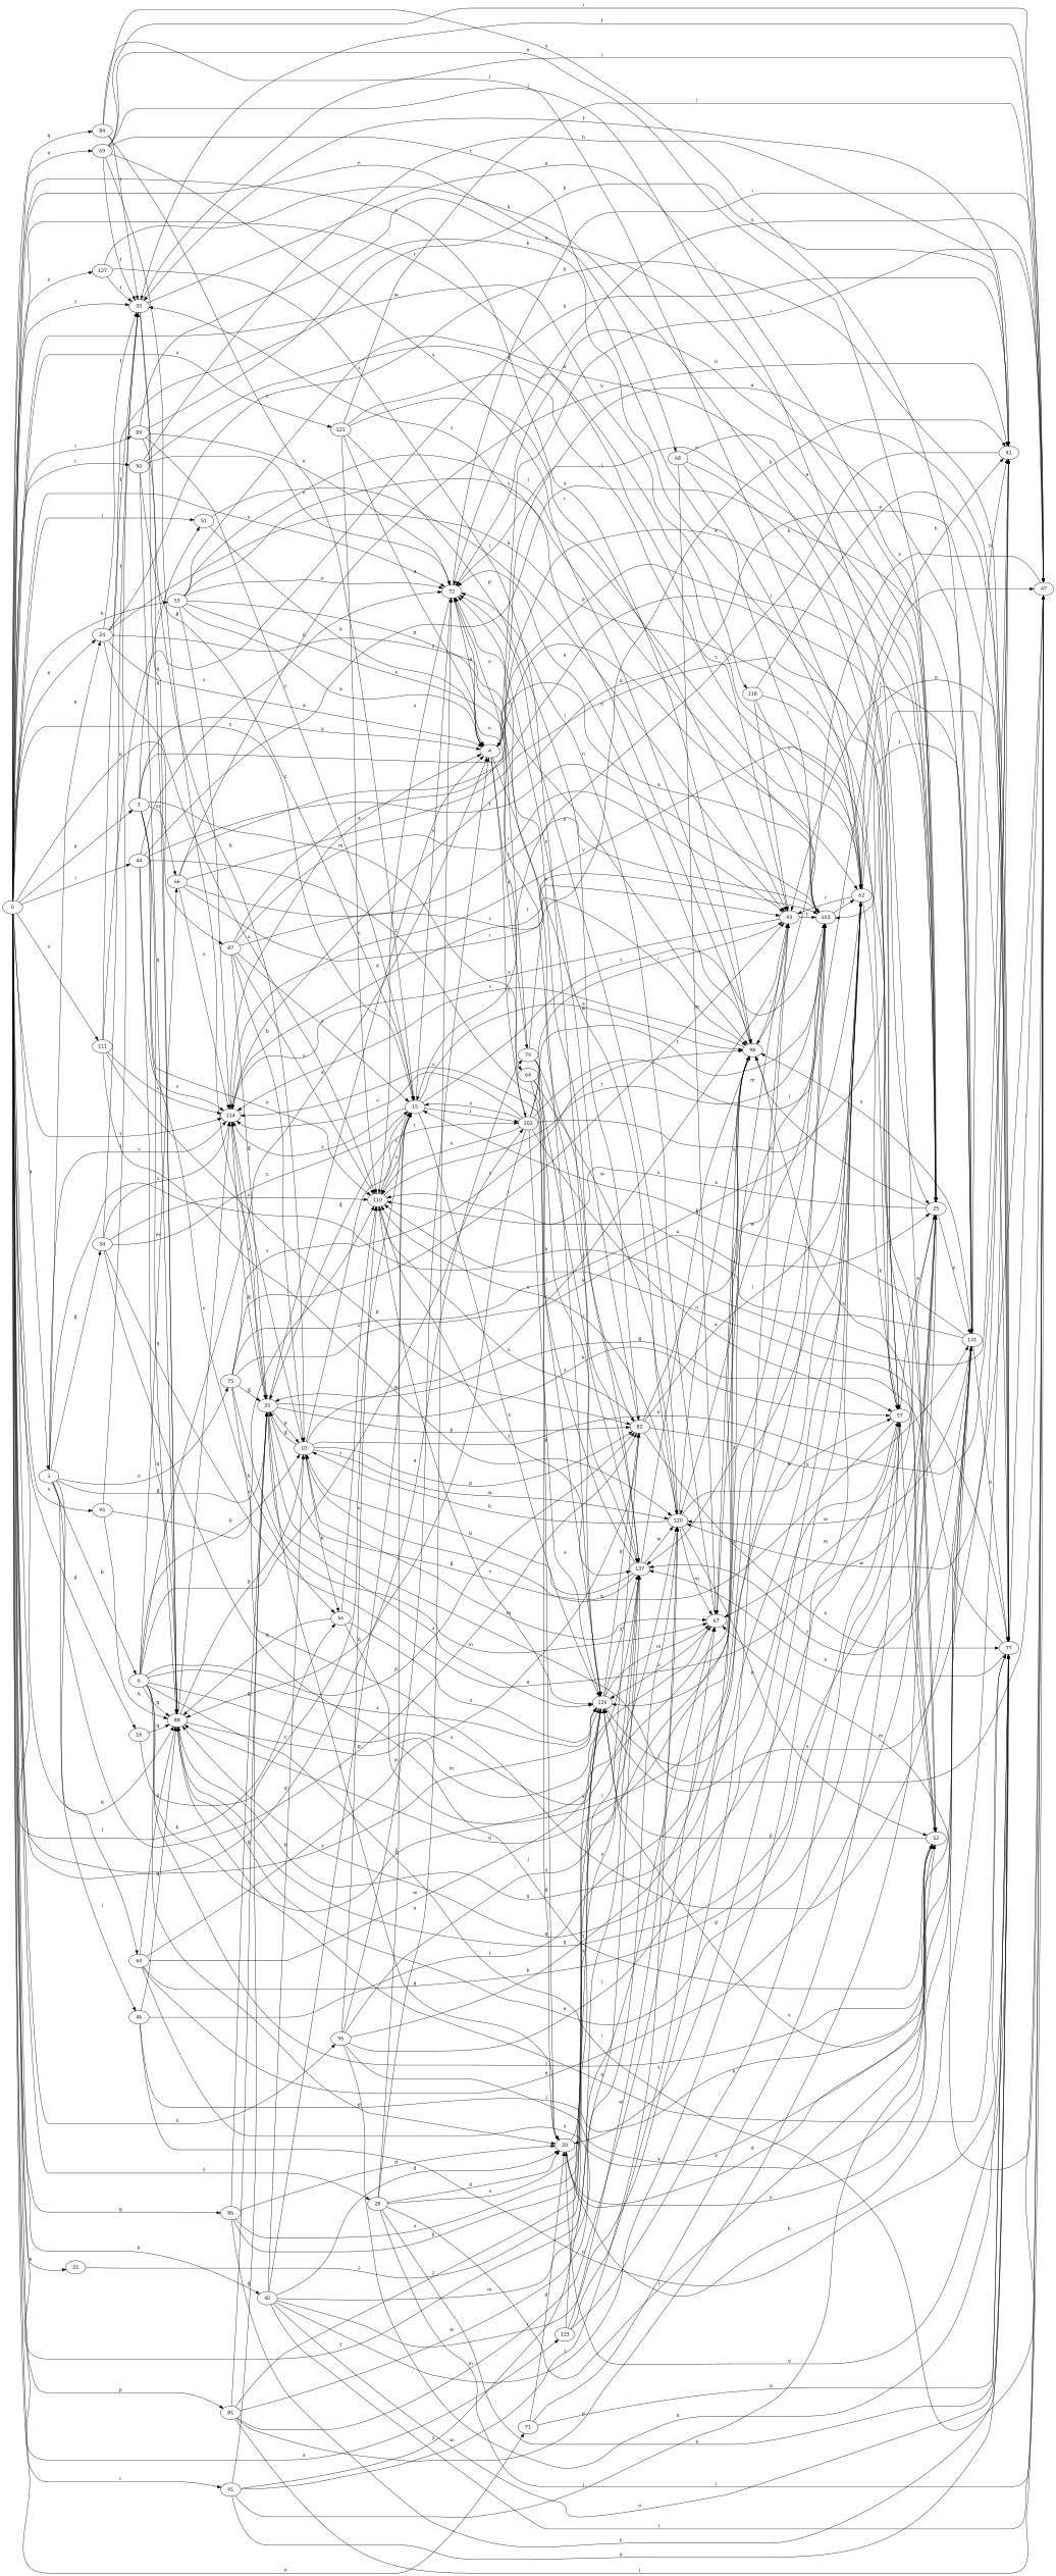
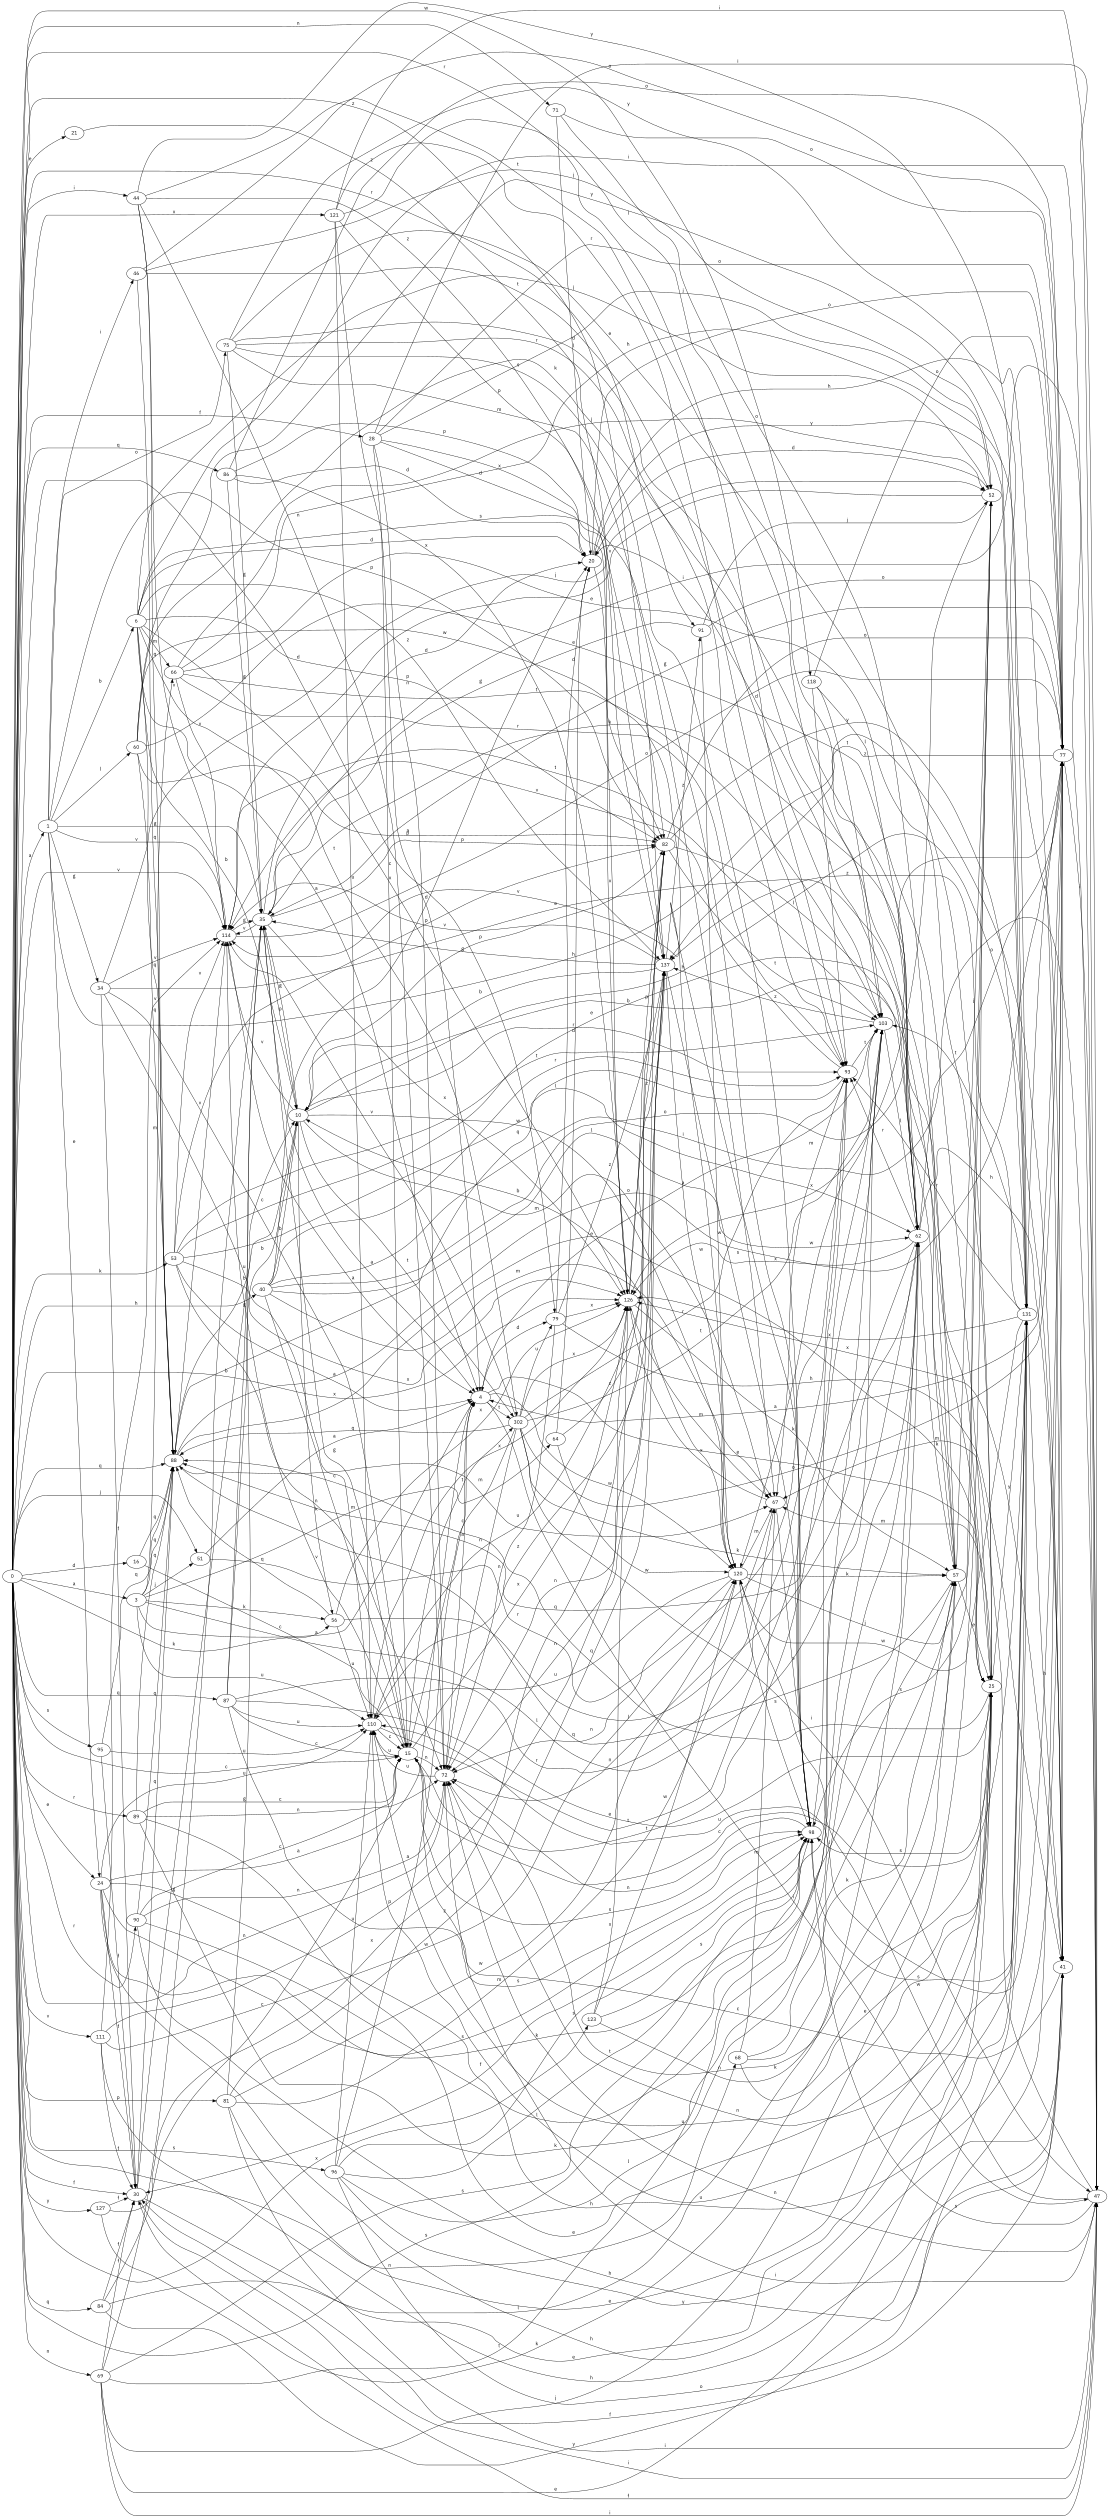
  strict digraph {
    fontname="IBM Plex Sans"
    rankdir=LR
    node [fontname="IBM Plex Sans"]
    edge [fontname="IBM Plex Sans"]
    0
    1
    3
    15
    16
    n6 [label=79]
    21
    24
    28
    30
    40
    44
    51
    53
    56
    68
    69
    71
    72
    81
    84
    86
    87
    88
    89
    90
    91
    93
    95
    96
    98
    111
    114
    118
    121
    123
    126
    127
    137
    6
    34
    35
    41
    46
    60
    75
    82
    4
    62
    64
    66
    110
    n53 [label=302]
    103
    20
    77
    57
    47
    52
    25
    10
    67
    131
    120
    0 -> 1 [label=a]
    0 -> 3 [label=a]
    0 -> 15 [label=c]
    0 -> 16 [label=d]
    0 -> n6 [label=d]
    0 -> 21 [label=e]
    0 -> 24 [label=e]
    0 -> 28 [label=f]
    0 -> 30 [label=f]
    0 -> 40 [label=h]
    0 -> 44 [label=i]
    0 -> 51 [label=j]
    0 -> 53 [label=k]
    0 -> 56 [label=k]
    0 -> 68 [label=n]
    0 -> 69 [label=n]
    0 -> 71 [label=n]
    0 -> 72 [label=n]
    0 -> 81 [label=p]
    0 -> 84 [label=q]
    0 -> 86 [label=q]
    0 -> 87 [label=q]
    0 -> 88 [label=q]
    0 -> 89 [label=r]
    0 -> 90 [label=r]
    0 -> 91 [label=r]
    0 -> 93 [label=r]
    0 -> 95 [label=s]
    0 -> 96 [label=s]
    0 -> 98 [label=s]
    0 -> 111 [label=v]
    0 -> 114 [label=v]
    0 -> 118 [label=w]
    0 -> 121 [label=x]
    0 -> 123 [label=x]
    0 -> 126 [label=x]
    0 -> 127 [label=y]
    0 -> 137 [label=z]
    1 -> 24 [label=e]
    1 -> 114 [label=v]
    1 -> 6 [label=b]
    1 -> 34 [label=g]
    1 -> 35 [label=g]
    1 -> 41 [label=h]
    1 -> 46 [label=i]
    1 -> 60 [label=l]
    1 -> 75 [label=o]
    1 -> 82 [label=p]
    3 -> 51 [label=j]
    3 -> 56 [label=k]
    3 -> 88 [label=q]
    3 -> 4 [label=a]
    3 -> 62 [label=l]
    3 -> 64 [label=m]
    3 -> 66 [label=m]
    3 -> 110 [label=u]
    15 -> 72 [label=n]
    15 -> 98 [label=s]
    15 -> 114 [label=v]
    15 -> 126 [label=x]
    15 -> 35 [label=g]
    15 -> 110 [label=u]
    15 -> n53 [label=t]
    15 -> 103 [label=t]
    16 -> 15 [label=c]
    16 -> 88 [label=q]
    n6 -> 72 [label=n]
    n6 -> 126 [label=x]
    n6 -> 137 [label=z]
    n6 -> 41 [label=h]
    n6 -> 20 [label=d]
    21 -> 137 [label=z]
    24 -> 30 [label=f]
    24 -> 98 [label=s]
    24 -> 41 [label=h]
    24 -> 4 [label=a]
    24 -> 110 [label=u]
    24 -> 77 [label=h]
    24 -> 57 [label=k]
    28 -> 15 [label=c]
    28 -> 72 [label=n]
    28 -> 126 [label=x]
    28 -> 20 [label=d]
    28 -> 77 [label=o]
    28 -> 47 [label=i]
    28 -> 52 [label=j]
    30 -> 88 [label=q]
    30 -> 47 [label=i]
    30 -> 25 [label=e]
    30 -> 10 [label=b]
    40 -> 15 [label=c]
    40 -> 93 [label=r]
    40 -> 62 [label=l]
    40 -> 20 [label=d]
    40 -> 77 [label=o]
    40 -> 47 [label=i]
    40 -> 10 [label=b]
    40 -> 67 [label=m]
    44 -> 72 [label=n]
    44 -> 88 [label=q]
    44 -> 114 [label=v]
    44 -> 137 [label=z]
    44 -> 103 [label=t]
    44 -> 131 [label=y]
    51 -> 93 [label=r]
    51 -> 4 [label=a]
    53 -> 72 [label=n]
    53 -> 114 [label=v]
    53 -> 126 [label=x]
    53 -> 82 [label=p]
    53 -> 4 [label=a]
    53 -> 62 [label=l]
    53 -> 103 [label=t]
    53 -> 25 [label=e]
    56 -> 88 [label=q]
    56 -> 126 [label=x]
    56 -> 62 [label=l]
    56 -> 110 [label=u]
    68 -> 62 [label=l]
    68 -> 57 [label=k]
    68 -> 25 [label=e]
    68 -> 67 [label=m]
    69 -> 30 [label=f]
    69 -> 98 [label=s]
    69 -> 35 [label=g]
    69 -> 103 [label=t]
    69 -> 47 [label=i]
    69 -> 52 [label=j]
    69 -> 25 [label=e]
    71 -> 20 [label=d]
    71 -> 77 [label=o]
    71 -> 57 [label=o]
    72 -> 4 [label=a]
    72 -> 110 [label=u]
    72 -> 47 [label=i]
    81 -> 137 [label=z]
    81 -> 35 [label=g]
    81 -> 47 [label=i]
    81 -> 25 [label=e]
    81 -> 67 [label=m]
    81 -> 120 [label=w]
    84 -> 15 [label=c]
    84 -> 30 [label=f]
    84 -> 62 [label=l]
    84 -> 131 [label=y]
    86 -> 126 [label=x]
    86 -> 35 [label=g]
    86 -> 82 [label=p]
    86 -> 20 [label=d]
    86 -> 77 [label=o]
    87 -> 15 [label=c]
    87 -> 93 [label=r]
    87 -> 98 [label=s]
    87 -> 35 [label=g]
    87 -> 110 [label=u]
    87 -> 25 [label=e]
    87 -> 10 [label=b]
    88 -> 114 [label=v]
    88 -> 77 [label=o]
    88 -> 25 [label=e]
    88 -> 10 [label=b]
    88 -> 67 [label=m]
    89 -> 15 [label=c]
    89 -> 72 [label=n]
    89 -> 88 [label=q]
    89 -> 57 [label=k]
    89 -> 25 [label=e]
    90 -> 15 [label=c]
    90 -> 72 [label=n]
    90 -> 88 [label=q]
    90 -> 41 [label=h]
    90 -> 62 [label=l]
-   91 -> 137 [label=z]
+   137 -> 91 [label=z]
    91 -> 35 [label=g]
    91 -> 77 [label=o]
    91 -> 52 [label=j]
    91 -> 120 [label=w]
    93 -> 88 [label=q]
    93 -> 114 [label=v]
    93 -> 103 [label=t]
    93 -> 67 [label=m]
    95 -> 30 [label=f]
    95 -> 88 [label=q]
    95 -> 110 [label=u]
    96 -> 98 [label=s]
    96 -> 4 [label=a]
    96 -> 62 [label=l]
    96 -> 110 [label=u]
    96 -> 103 [label=t]
    96 -> 77 [label=o]
    96 -> 131 [label=y]
    98 -> 30 [label=f]
    98 -> 72 [label=n]
    98 -> 93 [label=r]
    98 -> 114 [label=v]
    111 -> 30 [label=f]
    111 -> 114 [label=v]
    111 -> 41 [label=h]
    111 -> 82 [label=p]
    111 -> 120 [label=w]
    114 -> 35 [label=g]
    114 -> 4 [label=a]
    114 -> 103 [label=t]
    114 -> 77 [label=o]
    118 -> 93 [label=r]
    118 -> 62 [label=l]
    118 -> 103 [label=t]
    118 -> 77 [label=o]
    121 -> 93 [label=r]
    121 -> 82 [label=p]
    121 -> 4 [label=a]
    121 -> 62 [label=l]
    121 -> 110 [label=u]
    121 -> 47 [label=i]
    123 -> 98 [label=s]
    123 -> 126 [label=x]
    123 -> 57 [label=k]
    123 -> 120 [label=w]
    126 -> 137 [label=z]
    126 -> 82 [label=p]
    126 -> 57 [label=k]
    126 -> 67 [label=m]
    127 -> 30 [label=f]
    127 -> 126 [label=x]
    127 -> 57 [label=k]
    137 -> 72 [label=n]
    137 -> 98 [label=s]
    137 -> 114 [label=v]
    137 -> 35 [label=g]
    137 -> 10 [label=b]
    137 -> 120 [label=w]
    6 -> 88 [label=q]
    6 -> 98 [label=s]
    6 -> 126 [label=x]
    6 -> 137 [label=z]
    6 -> 82 [label=p]
    6 -> 4 [label=a]
    6 -> 66 [label=m]
    6 -> n53 [label=t]
    6 -> 20 [label=d]
    6 -> 47 [label=i]
    6 -> 52 [label=j]
    6 -> 10 [label=b]
    34 -> 15 [label=c]
    34 -> 30 [label=f]
    34 -> 114 [label=v]
    34 -> 110 [label=u]
    34 -> 52 [label=j]
    34 -> 25 [label=e]
    35 -> 114 [label=v]
    35 -> 126 [label=x]
    35 -> 82 [label=p]
    35 -> 4 [label=a]
    35 -> 20 [label=d]
    35 -> 57 [label=k]
    35 -> 47 [label=i]
    35 -> 10 [label=p]
    41 -> 15 [label=c]
    41 -> 30 [label=f]
    41 -> 126 [label=x]
    46 -> 88 [label=q]
    46 -> 103 [label=t]
    46 -> 77 [label=o]
    46 -> 52 [label=j]
    60 -> 88 [label=q]
    60 -> 82 [label=p]
    60 -> 57 [label=k]
    60 -> 25 [label=e]
    60 -> 131 [label=y]
    60 -> 120 [label=w]
    75 -> 93 [label=r]
    75 -> 98 [label=s]
    75 -> 35 [label=g]
    75 -> 62 [label=l]
    75 -> 25 [label=e]
    75 -> 67 [label=m]
    75 -> 131 [label=y]
    82 -> 72 [label=n]
    82 -> 62 [label=l]
    82 -> 110 [label=u]
    82 -> 103 [label=t]
    82 -> 77 [label=o]
    82 -> 131 [label=y]
    4 -> n6 [label=d]
    4 -> n53 [label=t]
    4 -> 47 [label=i]
    4 -> 25 [label=e]
    4 -> 120 [label=w]
    62 -> 88 [label=q]
    62 -> 93 [label=r]
    62 -> 126 [label=x]
    62 -> 41 [label=h]
    62 -> 20 [label=d]
    62 -> 77 [label=o]
    62 -> 57 [label=k]
    64 -> 137 [label=z]
    64 -> 20 [label=d]
    64 -> 120 [label=w]
    66 -> 93 [label=r]
    66 -> 114 [label=v]
    66 -> 41 [label=h]
    66 -> 103 [label=t]
    66 -> 52 [label=j]
    66 -> 25 [label=e]
    110 -> 15 [label=c]
    110 -> 126 [label=x]
    110 -> 137 [label=z]
    110 -> 103 [label=t]
    n53 -> 15 [label=c]
    n53 -> 72 [label=n]
    n53 -> 88 [label=q]
    n53 -> 93 [label=r]
    n53 -> 114 [label=v]
    n53 -> 126 [label=x]
-   n53 -> 110 [label=u]
+   n53 -> n6 [label=u]
    n53 -> 103 [label=t]
    n53 -> 77 [label=o]
    n53 -> 57 [label=k]
    n53 -> 47 [label=i]
    103 -> 137 [label=z]
    103 -> 4 [label=a]
    103 -> 62 [label=l]
    103 -> 120 [label=w]
    20 -> 126 [label=x]
    20 -> 41 [label=h]
    20 -> 77 [label=o]
    20 -> 131 [label=y]
    77 -> 137 [label=z]
    77 -> 35 [label=g]
    77 -> 4 [label=a]
    77 -> 110 [label=u]
    77 -> 47 [label=i]
    57 -> 88 [label=q]
    57 -> 52 [label=j]
    57 -> 25 [label=e]
    57 -> 10 [label=b]
    47 -> 30 [label=f]
    47 -> 72 [label=n]
    47 -> 98 [label=s]
    47 -> 67 [label=m]
    47 -> 120 [label=w]
    52 -> 98 [label=s]
    52 -> 114 [label=v]
-   52 -> 126 [label=p]
+   52 -> 126 [label=x]
    52 -> 20 [label=d]
    25 -> 72 [label=n]
    25 -> 88 [label=q]
    25 -> 98 [label=s]
    25 -> 110 [label=u]
    25 -> 67 [label=m]
    25 -> 131 [label=y]
    10 -> 56 [label=k]
    10 -> 93 [label=r]
    10 -> 114 [label=v]
    10 -> 35 [label=g]
    10 -> 41 [label=h]
    10 -> 82 [label=p]
    10 -> n53 [label=t]
    10 -> 67 [label=m]
    10 -> 120 [label=w]
    67 -> 72 [label=n]
    67 -> 98 [label=s]
    67 -> 126 [label=x]
    131 -> 15 [label=c]
    131 -> 72 [label=n]
    131 -> 93 [label=r]
    131 -> 98 [label=s]
    131 -> 126 [label=x]
    131 -> 137 [label=z]
    131 -> 41 [label=h]
    131 -> 110 [label=u]
    131 -> 103 [label=t]
    131 -> 77 [label=o]
    131 -> 120 [label=w]
    120 -> 72 [label=n]
    120 -> 98 [label=s]
    120 -> 110 [label=u]
    120 -> 57 [label=k]
    120 -> 52 [label=j]
    120 -> 10 [label=b]
    120 -> 67 [label=m]
  }
